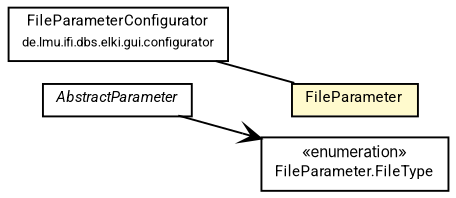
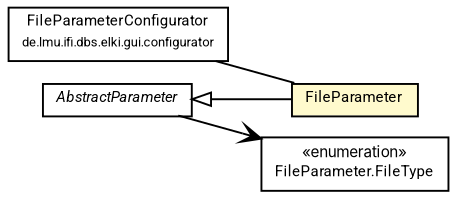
  digraph {
    fontname=Inter
    nodesep=0.15
    rankdir=LR
    ranksep=0.25
    node [fontcolor=black fontname=Inter fontsize=8 margin=0 shape=plaintext]
    edge [color=black fontname=Inter fontsize=7 labelfontname=Roboto labelfontsize=7]
    n1 [height=0 label=<<table title="de.lmu.ifi.dbs.elki.utilities.optionhandling.parameters.AbstractParameter" border="0" cellborder="1" cellspacing="0" cellpadding="2" href="AbstractParameter.html" target="_parent"> 		<tr><td><table border="0" cellspacing="0" cellpadding="1"> 		<tr><td align="center" balign="center"> <font face="Roboto"><i>AbstractParameter</i></font> </td></tr> 		</table></td></tr> 		</table>> width=0]
    n2 [height=0 label=<<table title="de.lmu.ifi.dbs.elki.utilities.optionhandling.parameters.FileParameter" border="0" cellborder="1" cellspacing="0" cellpadding="2" bgcolor="lemonChiffon" href="FileParameter.html" target="_parent"> 		<tr><td><table border="0" cellspacing="0" cellpadding="1"> 		<tr><td align="center" balign="center"> <font face="Roboto">FileParameter</font> </td></tr> 		</table></td></tr> 		</table>> width=0]
    n3 [height=0 label=<<table title="de.lmu.ifi.dbs.elki.utilities.optionhandling.parameters.FileParameter.FileType" border="0" cellborder="1" cellspacing="0" cellpadding="2" href="FileParameter.FileType.html" target="_parent"> 		<tr><td><table border="0" cellspacing="0" cellpadding="1"> 		<tr><td align="center" balign="center"> &#171;enumeration&#187; </td></tr> 		<tr><td align="center" balign="center"> <font face="Roboto">FileParameter.FileType</font> </td></tr> 		</table></td></tr> 		</table>> width=0]
    n4 [height=0 label=<<table title="de.lmu.ifi.dbs.elki.gui.configurator.FileParameterConfigurator" border="0" cellborder="1" cellspacing="0" cellpadding="2" href="../../../gui/configurator/FileParameterConfigurator.html" target="_parent"> 		<tr><td><table border="0" cellspacing="0" cellpadding="1"> 		<tr><td align="center" balign="center"> <font face="Roboto">FileParameterConfigurator</font> </td></tr> 		<tr><td align="center" balign="center"> <font face="Roboto" point-size="7.0">de.lmu.ifi.dbs.elki.gui.configurator</font> </td></tr> 		</table></td></tr> 		</table>> width=0]
+   n1 -> n2 [arrowtail=empty dir=back weight=10]
    n1 -> n3 [arrowhead=open weight=1]
    n4 -> n2 [arrowhead=none weight=2]
  }
